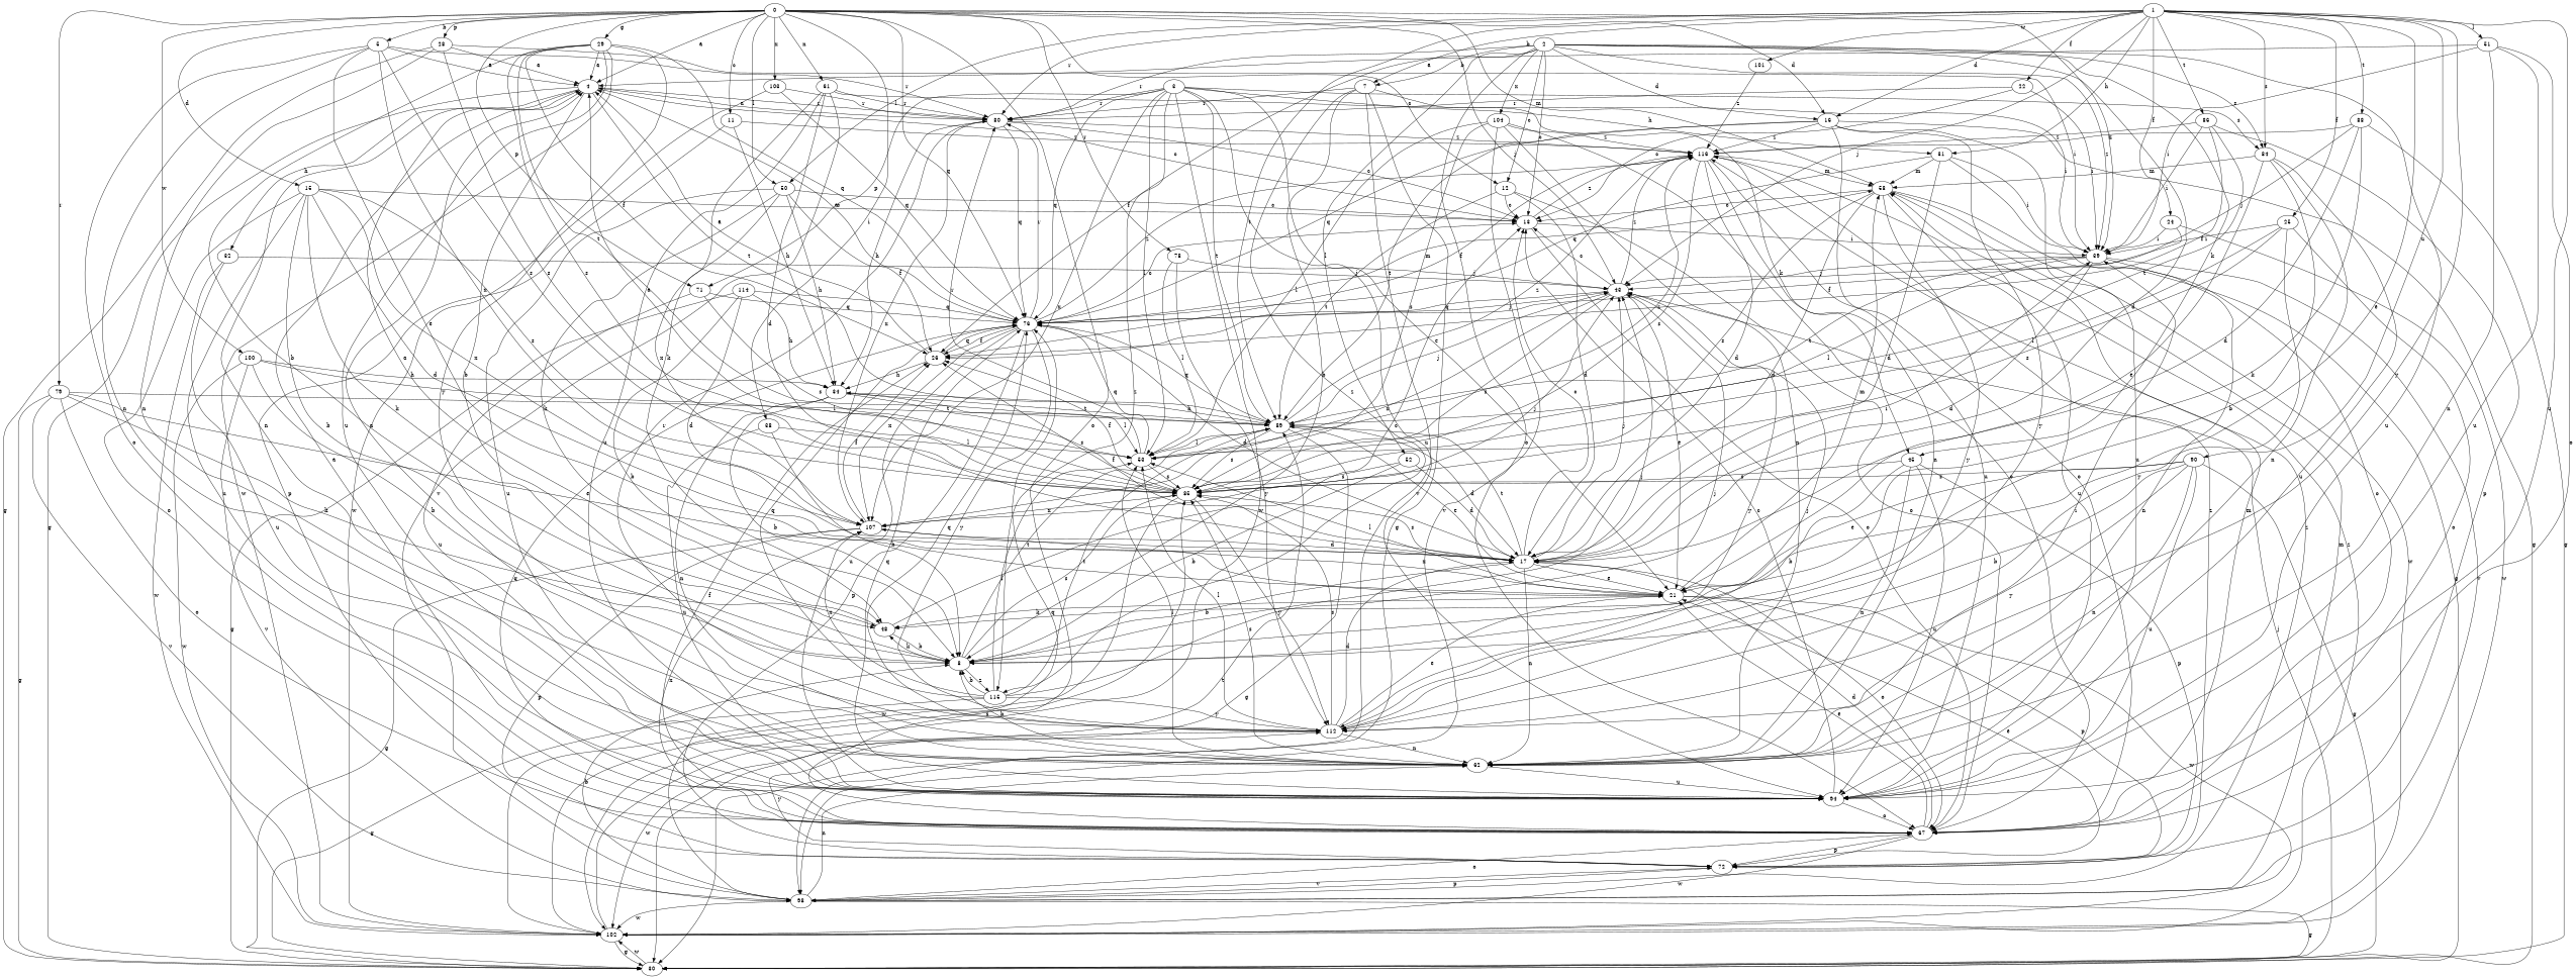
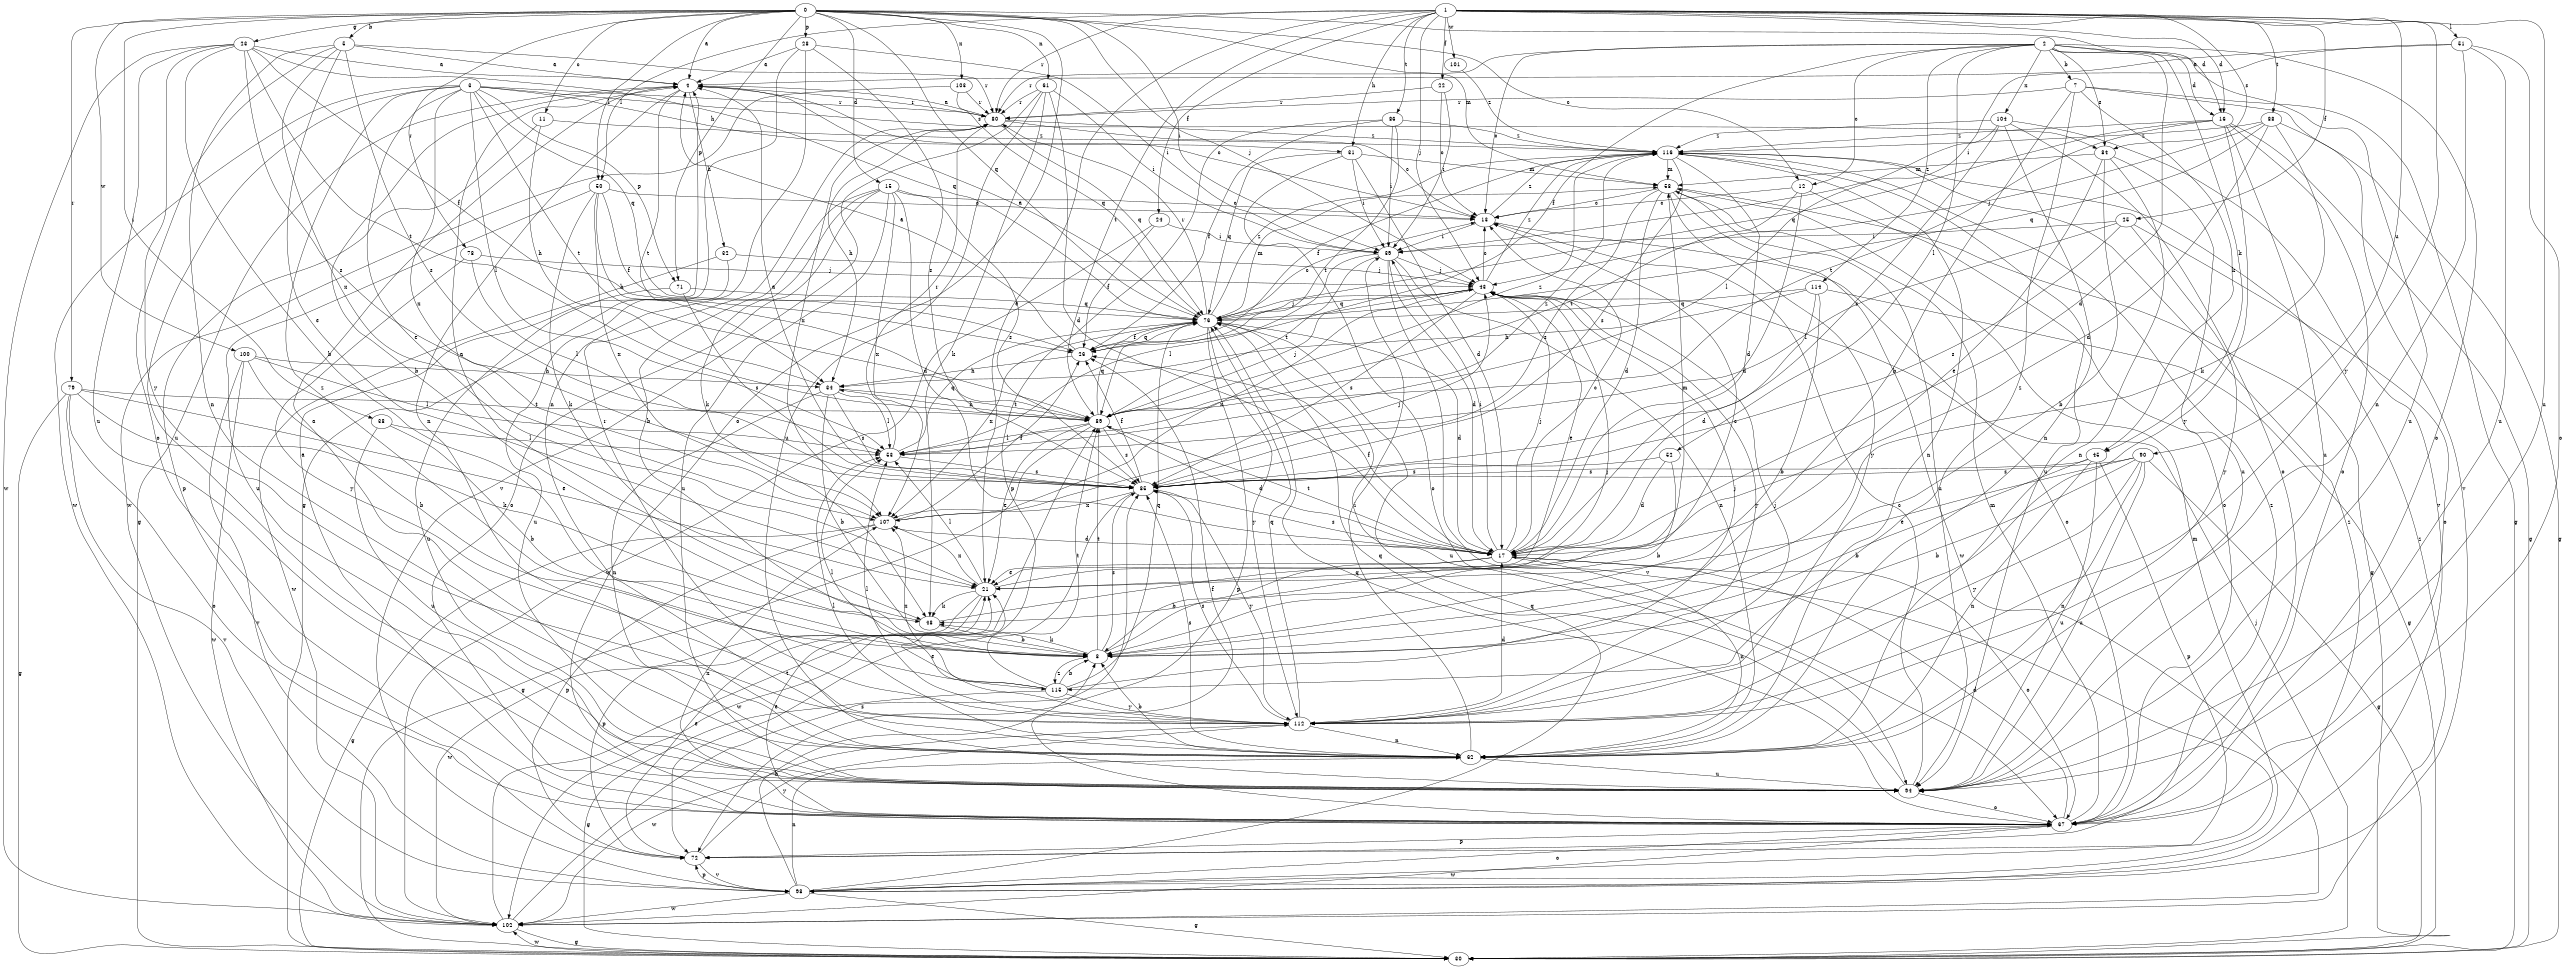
  strict digraph {
    0
    4
    5
    11
    12
    15
    16
-   29
+   29 [label=23]
    38
    39
    43
    50
    58
    61
    67
    n16 [label=28]
    71
    76
    78
    79
    100
    103
    80
    89
    13
    8
    30
    32
    62
    21
    107
    85
    34
    72
    116
    17
    94
    48
    112
    26
    102
    53
    98
    1
    7
    22
    24
    25
    31
    51
    84
    86
    88
    90
    101
    45
    115
    2
    52
    104
    114
    3
    0 -> 4 [label=a]
    0 -> 5 [label=b]
    0 -> 11 [label=c]
    0 -> 12 [label=c]
    0 -> 15 [label=d]
    0 -> 16 [label=d]
    0 -> 29 [label=g]
    0 -> 38 [label=i]
    0 -> 39 [label=i]
    0 -> 43 [label=j]
    0 -> 50 [label=l]
    0 -> 58 [label=m]
    0 -> 61 [label=n]
    0 -> 67 [label=o]
    0 -> n16 [label=p]
    0 -> 71 [label=p]
    0 -> 76 [label=q]
    0 -> 78 [label=r]
    0 -> 79 [label=r]
    0 -> 100 [label=w]
    0 -> 103 [label=x]
    4 -> 80 [label=r]
    4 -> 89 [label=t]
    4 -> 13 [label=c]
    4 -> 8 [label=b]
    4 -> 30 [label=g]
    4 -> 32 [label=h]
    4 -> 62 [label=n]
    5 -> 4 [label=a]
    5 -> 67 [label=o]
    5 -> 80 [label=r]
    5 -> 62 [label=n]
    5 -> 21 [label=e]
    5 -> 107 [label=x]
    5 -> 85 [label=s]
    11 -> 34 [label=h]
    11 -> 72 [label=p]
    11 -> 116 [label=z]
    12 -> 67 [label=o]
    12 -> 89 [label=t]
    12 -> 13 [label=c]
    12 -> 17 [label=d]
    15 -> 67 [label=o]
    15 -> 13 [label=c]
    15 -> 8 [label=b]
    15 -> 107 [label=x]
    15 -> 85 [label=s]
    15 -> 17 [label=d]
    15 -> 94 [label=u]
    15 -> 48 [label=k]
    16 -> 67 [label=o]
    16 -> 76 [label=q]
    16 -> 89 [label=t]
    16 -> 30 [label=g]
    16 -> 116 [label=z]
    16 -> 94 [label=u]
    16 -> 112 [label=y]
    29 -> 4 [label=a]
    29 -> 76 [label=q]
    29 -> 89 [label=t]
    29 -> 8 [label=b]
    29 -> 85 [label=s]
    29 -> 94 [label=u]
    29 -> 112 [label=y]
    29 -> 26 [label=f]
    29 -> 102 [label=w]
    38 -> 8 [label=b]
    38 -> 94 [label=u]
    38 -> 53 [label=l]
    39 -> 43 [label=j]
    39 -> 89 [label=t]
    39 -> 62 [label=n]
    39 -> 17 [label=d]
    39 -> 53 [label=l]
    39 -> 98 [label=v]
    43 -> 76 [label=q]
    43 -> 13 [label=c]
    43 -> 21 [label=e]
    43 -> 107 [label=x]
    43 -> 85 [label=s]
    43 -> 116 [label=z]
    43 -> 112 [label=y]
    50 -> 13 [label=c]
    50 -> 107 [label=x]
    50 -> 34 [label=h]
    50 -> 94 [label=u]
    50 -> 48 [label=k]
    50 -> 26 [label=f]
    58 -> 13 [label=c]
    58 -> 30 [label=g]
    58 -> 85 [label=s]
    58 -> 17 [label=d]
    58 -> 94 [label=u]
    58 -> 112 [label=y]
    58 -> 102 [label=w]
    61 -> 39 [label=i]
    61 -> 80 [label=r]
    61 -> 17 [label=d]
    61 -> 94 [label=u]
    61 -> 48 [label=k]
    61 -> 98 [label=v]
    67 -> 4 [label=a]
    67 -> 58 [label=m]
    67 -> 76 [label=q]
    67 -> 21 [label=e]
    67 -> 107 [label=x]
    67 -> 72 [label=p]
    67 -> 17 [label=d]
    67 -> 26 [label=f]
    67 -> 102 [label=w]
    n16 -> 4 [label=a]
    n16 -> 39 [label=i]
    n16 -> 30 [label=g]
    n16 -> 62 [label=n]
    n16 -> 85 [label=s]
    71 -> 76 [label=q]
    71 -> 85 [label=s]
    71 -> 94 [label=u]
    76 -> 4 [label=a]
    76 -> 43 [label=j]
    76 -> 58 [label=m]
    76 -> 80 [label=r]
    76 -> 13 [label=c]
    76 -> 107 [label=x]
    76 -> 72 [label=p]
    76 -> 116 [label=z]
    76 -> 17 [label=d]
    76 -> 94 [label=u]
    76 -> 112 [label=y]
    76 -> 26 [label=f]
    78 -> 43 [label=j]
    78 -> 112 [label=y]
    78 -> 53 [label=l]
    79 -> 67 [label=o]
    79 -> 89 [label=t]
    79 -> 30 [label=g]
    79 -> 21 [label=e]
    79 -> 48 [label=k]
    79 -> 98 [label=v]
    100 -> 8 [label=b]
    100 -> 34 [label=h]
    100 -> 102 [label=w]
    100 -> 53 [label=l]
    100 -> 98 [label=v]
    103 -> 76 [label=q]
    103 -> 80 [label=r]
    103 -> 102 [label=w]
    80 -> 4 [label=a]
    80 -> 76 [label=q]
    80 -> 13 [label=c]
    80 -> 107 [label=x]
    80 -> 34 [label=h]
    80 -> 116 [label=z]
    89 -> 43 [label=j]
    89 -> 76 [label=q]
    89 -> 30 [label=g]
    89 -> 21 [label=e]
    89 -> 85 [label=s]
    89 -> 34 [label=h]
    89 -> 116 [label=z]
    89 -> 17 [label=d]
    89 -> 53 [label=l]
    13 -> 39 [label=i]
    13 -> 67 [label=o]
    13 -> 116 [label=z]
    8 -> 43 [label=j]
    8 -> 89 [label=t]
    8 -> 85 [label=s]
    8 -> 48 [label=k]
    8 -> 115 [label=z]
    30 -> 43 [label=j]
    30 -> 102 [label=w]
    32 -> 43 [label=j]
    32 -> 94 [label=u]
    32 -> 102 [label=w]
    62 -> 4 [label=a]
    62 -> 39 [label=i]
    62 -> 8 [label=b]
    62 -> 85 [label=s]
    62 -> 94 [label=u]
    62 -> 53 [label=l]
    21 -> 58 [label=m]
    21 -> 107 [label=x]
    21 -> 72 [label=p]
    21 -> 48 [label=k]
    21 -> 102 [label=w]
    21 -> 53 [label=l]
    107 -> 43 [label=j]
    107 -> 30 [label=g]
    107 -> 72 [label=p]
    107 -> 17 [label=d]
    107 -> 26 [label=f]
    85 -> 4 [label=a]
    85 -> 107 [label=x]
    85 -> 112 [label=y]
    85 -> 26 [label=f]
    85 -> 102 [label=w]
    34 -> 89 [label=t]
    34 -> 8 [label=b]
    34 -> 62 [label=n]
    34 -> 85 [label=s]
    34 -> 53 [label=l]
    72 -> 21 [label=e]
    72 -> 116 [label=z]
    72 -> 112 [label=y]
    72 -> 98 [label=v]
    116 -> 58 [label=m]
    116 -> 62 [label=n]
    116 -> 85 [label=s]
    116 -> 17 [label=d]
    116 -> 94 [label=u]
    116 -> 26 [label=f]
    17 -> 39 [label=i]
    17 -> 43 [label=j]
    17 -> 67 [label=o]
    17 -> 89 [label=t]
    17 -> 13 [label=c]
    17 -> 8 [label=b]
    17 -> 62 [label=n]
    17 -> 21 [label=e]
    17 -> 85 [label=s]
    17 -> 26 [label=f]
    94 -> 67 [label=o]
    94 -> 76 [label=q]
    94 -> 13 [label=c]
    48 -> 4 [label=a]
    48 -> 13 [label=c]
    48 -> 8 [label=b]
    112 -> 43 [label=j]
    112 -> 76 [label=q]
    112 -> 80 [label=r]
    112 -> 62 [label=n]
    112 -> 21 [label=e]
    112 -> 85 [label=s]
    112 -> 17 [label=d]
    112 -> 102 [label=w]
    112 -> 53 [label=l]
    26 -> 4 [label=a]
    26 -> 76 [label=q]
    26 -> 34 [label=h]
    102 -> 89 [label=t]
    102 -> 30 [label=g]
    102 -> 85 [label=s]
    102 -> 116 [label=z]
    53 -> 76 [label=q]
    53 -> 80 [label=r]
    53 -> 85 [label=s]
    53 -> 116 [label=z]
    98 -> 58 [label=m]
    98 -> 67 [label=o]
    98 -> 76 [label=q]
    98 -> 8 [label=b]
    98 -> 30 [label=g]
    98 -> 62 [label=n]
    98 -> 72 [label=p]
    98 -> 116 [label=z]
    98 -> 102 [label=w]
    1 -> 16 [label=d]
    1 -> 43 [label=j]
    1 -> 50 [label=l]
    1 -> 80 [label=r]
    1 -> 89 [label=t]
    1 -> 21 [label=e]
    1 -> 94 [label=u]
    1 -> 112 [label=y]
-   1 -> 7 [label=b]
    1 -> 22 [label=f]
    1 -> 24 [label=f]
    1 -> 25 [label=f]
    1 -> 31 [label=h]
    1 -> 51 [label=l]
    1 -> 84 [label=s]
    1 -> 86 [label=t]
    1 -> 88 [label=t]
    1 -> 90 [label=u]
    1 -> 101 [label=w]
    7 -> 80 [label=r]
    7 -> 8 [label=b]
    7 -> 30 [label=g]
    7 -> 98 [label=v]
    7 -> 45 [label=k]
    7 -> 115 [label=z]
    22 -> 39 [label=i]
    22 -> 80 [label=r]
    22 -> 13 [label=c]
    24 -> 39 [label=i]
    24 -> 26 [label=f]
    24 -> 102 [label=w]
    25 -> 39 [label=i]
    25 -> 67 [label=o]
    25 -> 85 [label=s]
    25 -> 112 [label=y]
    25 -> 53 [label=l]
    31 -> 39 [label=i]
    31 -> 58 [label=m]
    31 -> 67 [label=o]
    31 -> 76 [label=q]
    31 -> 17 [label=d]
    51 -> 4 [label=a]
    51 -> 39 [label=i]
    51 -> 67 [label=o]
    51 -> 62 [label=n]
    51 -> 94 [label=u]
    84 -> 58 [label=m]
    84 -> 8 [label=b]
    84 -> 62 [label=n]
    84 -> 21 [label=e]
    84 -> 94 [label=u]
    86 -> 39 [label=i]
    86 -> 89 [label=t]
    86 -> 72 [label=p]
    86 -> 116 [label=z]
    86 -> 26 [label=f]
    88 -> 43 [label=j]
+   88 -> 76 [label=q]
    88 -> 30 [label=g]
    88 -> 116 [label=z]
    88 -> 17 [label=d]
    88 -> 48 [label=k]
    90 -> 8 [label=b]
    90 -> 30 [label=g]
    90 -> 62 [label=n]
    90 -> 21 [label=e]
    90 -> 85 [label=s]
    90 -> 94 [label=u]
    90 -> 112 [label=y]
    101 -> 116 [label=z]
    45 -> 8 [label=b]
    45 -> 62 [label=n]
    45 -> 85 [label=s]
    45 -> 72 [label=p]
    45 -> 94 [label=u]
    115 -> 43 [label=j]
    115 -> 76 [label=q]
    115 -> 89 [label=t]
    115 -> 8 [label=b]
    115 -> 30 [label=g]
    115 -> 107 [label=x]
    115 -> 112 [label=y]
    115 -> 53 [label=l]
    2 -> 12 [label=c]
    2 -> 16 [label=d]
    2 -> 67 [label=o]
    2 -> 80 [label=r]
    2 -> 13 [label=c]
    2 -> 17 [label=d]
    2 -> 94 [label=u]
    2 -> 26 [label=f]
    2 -> 7 [label=b]
    2 -> 84 [label=s]
    2 -> 45 [label=k]
    2 -> 52 [label=l]
    2 -> 104 [label=x]
-   2 -> 39 [label=z]
+   2 -> 114 [label=z]
    52 -> 8 [label=b]
    52 -> 85 [label=s]
    52 -> 17 [label=d]
    104 -> 67 [label=o]
    104 -> 62 [label=n]
    104 -> 85 [label=s]
    104 -> 116 [label=z]
    104 -> 53 [label=l]
    104 -> 98 [label=v]
    114 -> 76 [label=q]
    114 -> 8 [label=b]
    114 -> 30 [label=g]
    114 -> 34 [label=h]
    114 -> 17 [label=d]
    3 -> 71 [label=p]
    3 -> 76 [label=q]
    3 -> 80 [label=r]
    3 -> 89 [label=t]
    3 -> 21 [label=e]
    3 -> 107 [label=x]
    3 -> 94 [label=u]
    3 -> 102 [label=w]
    3 -> 53 [label=l]
    3 -> 31 [label=h]
    3 -> 84 [label=s]
    3 -> 115 [label=z]
  }
